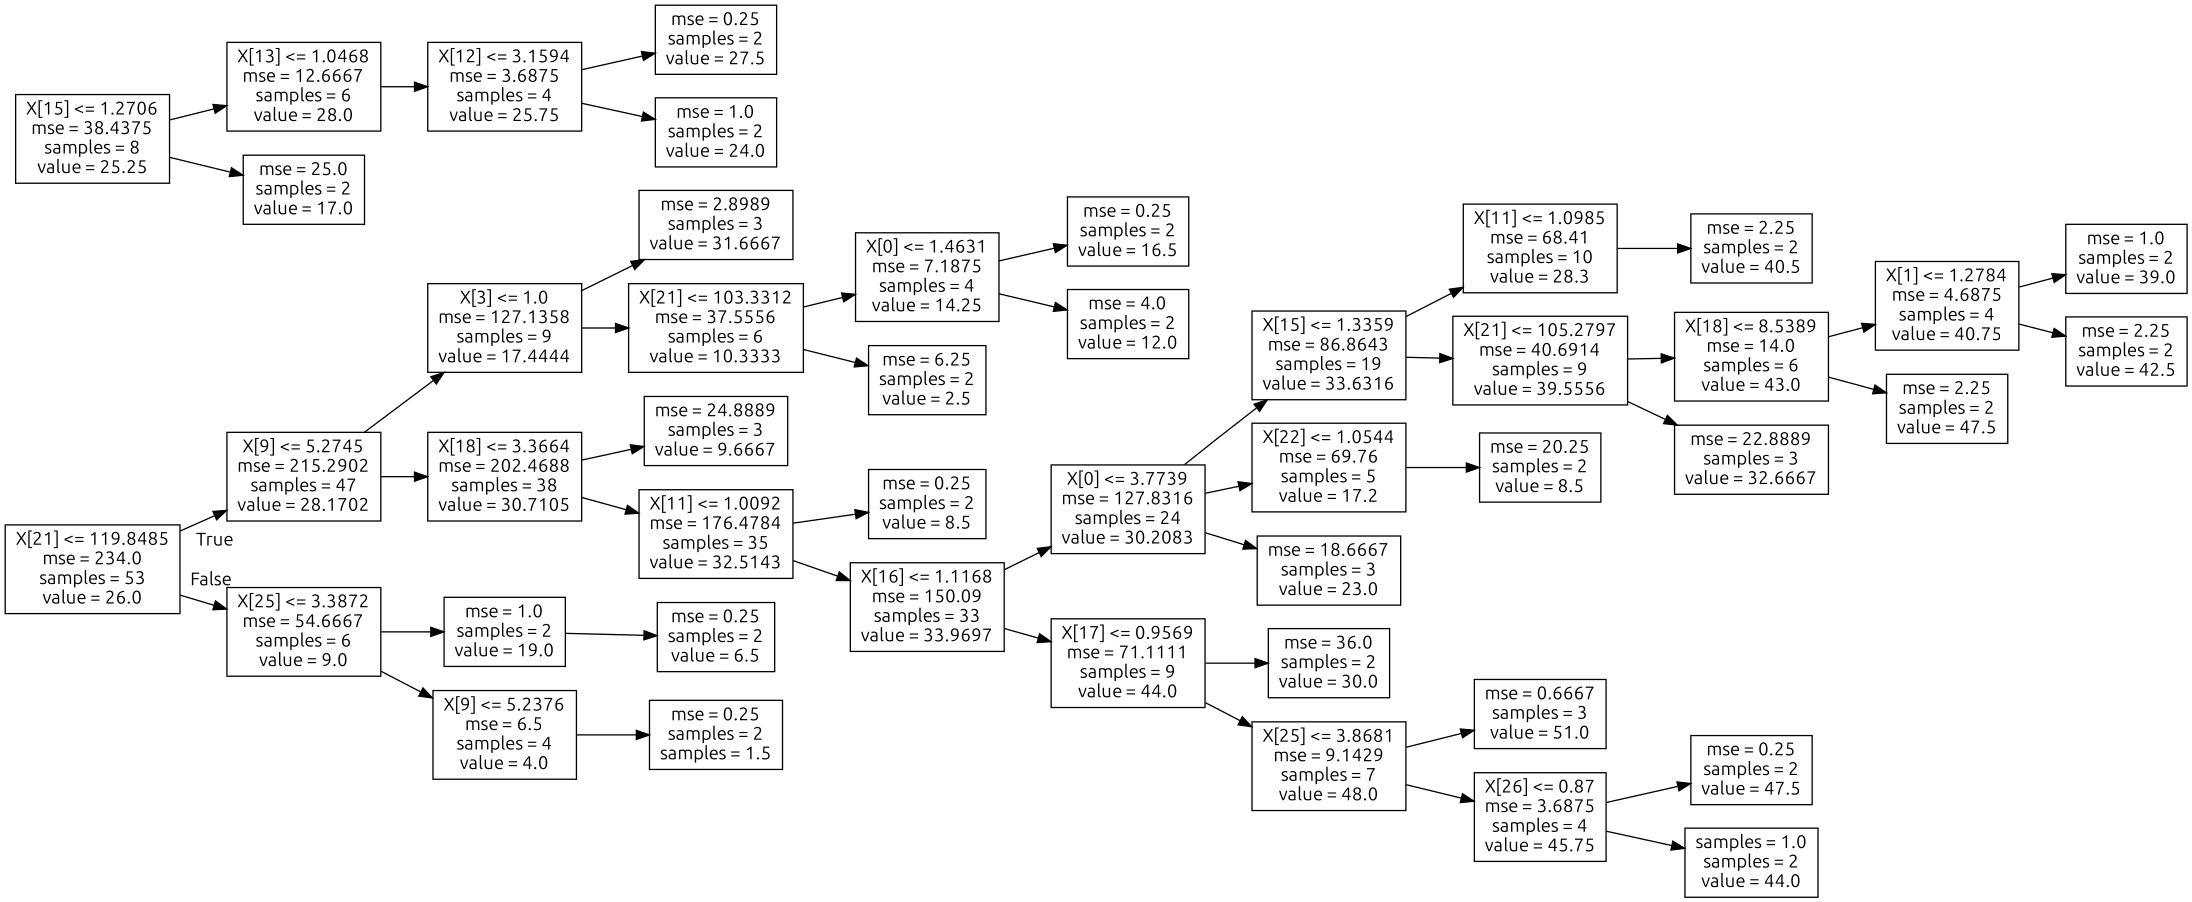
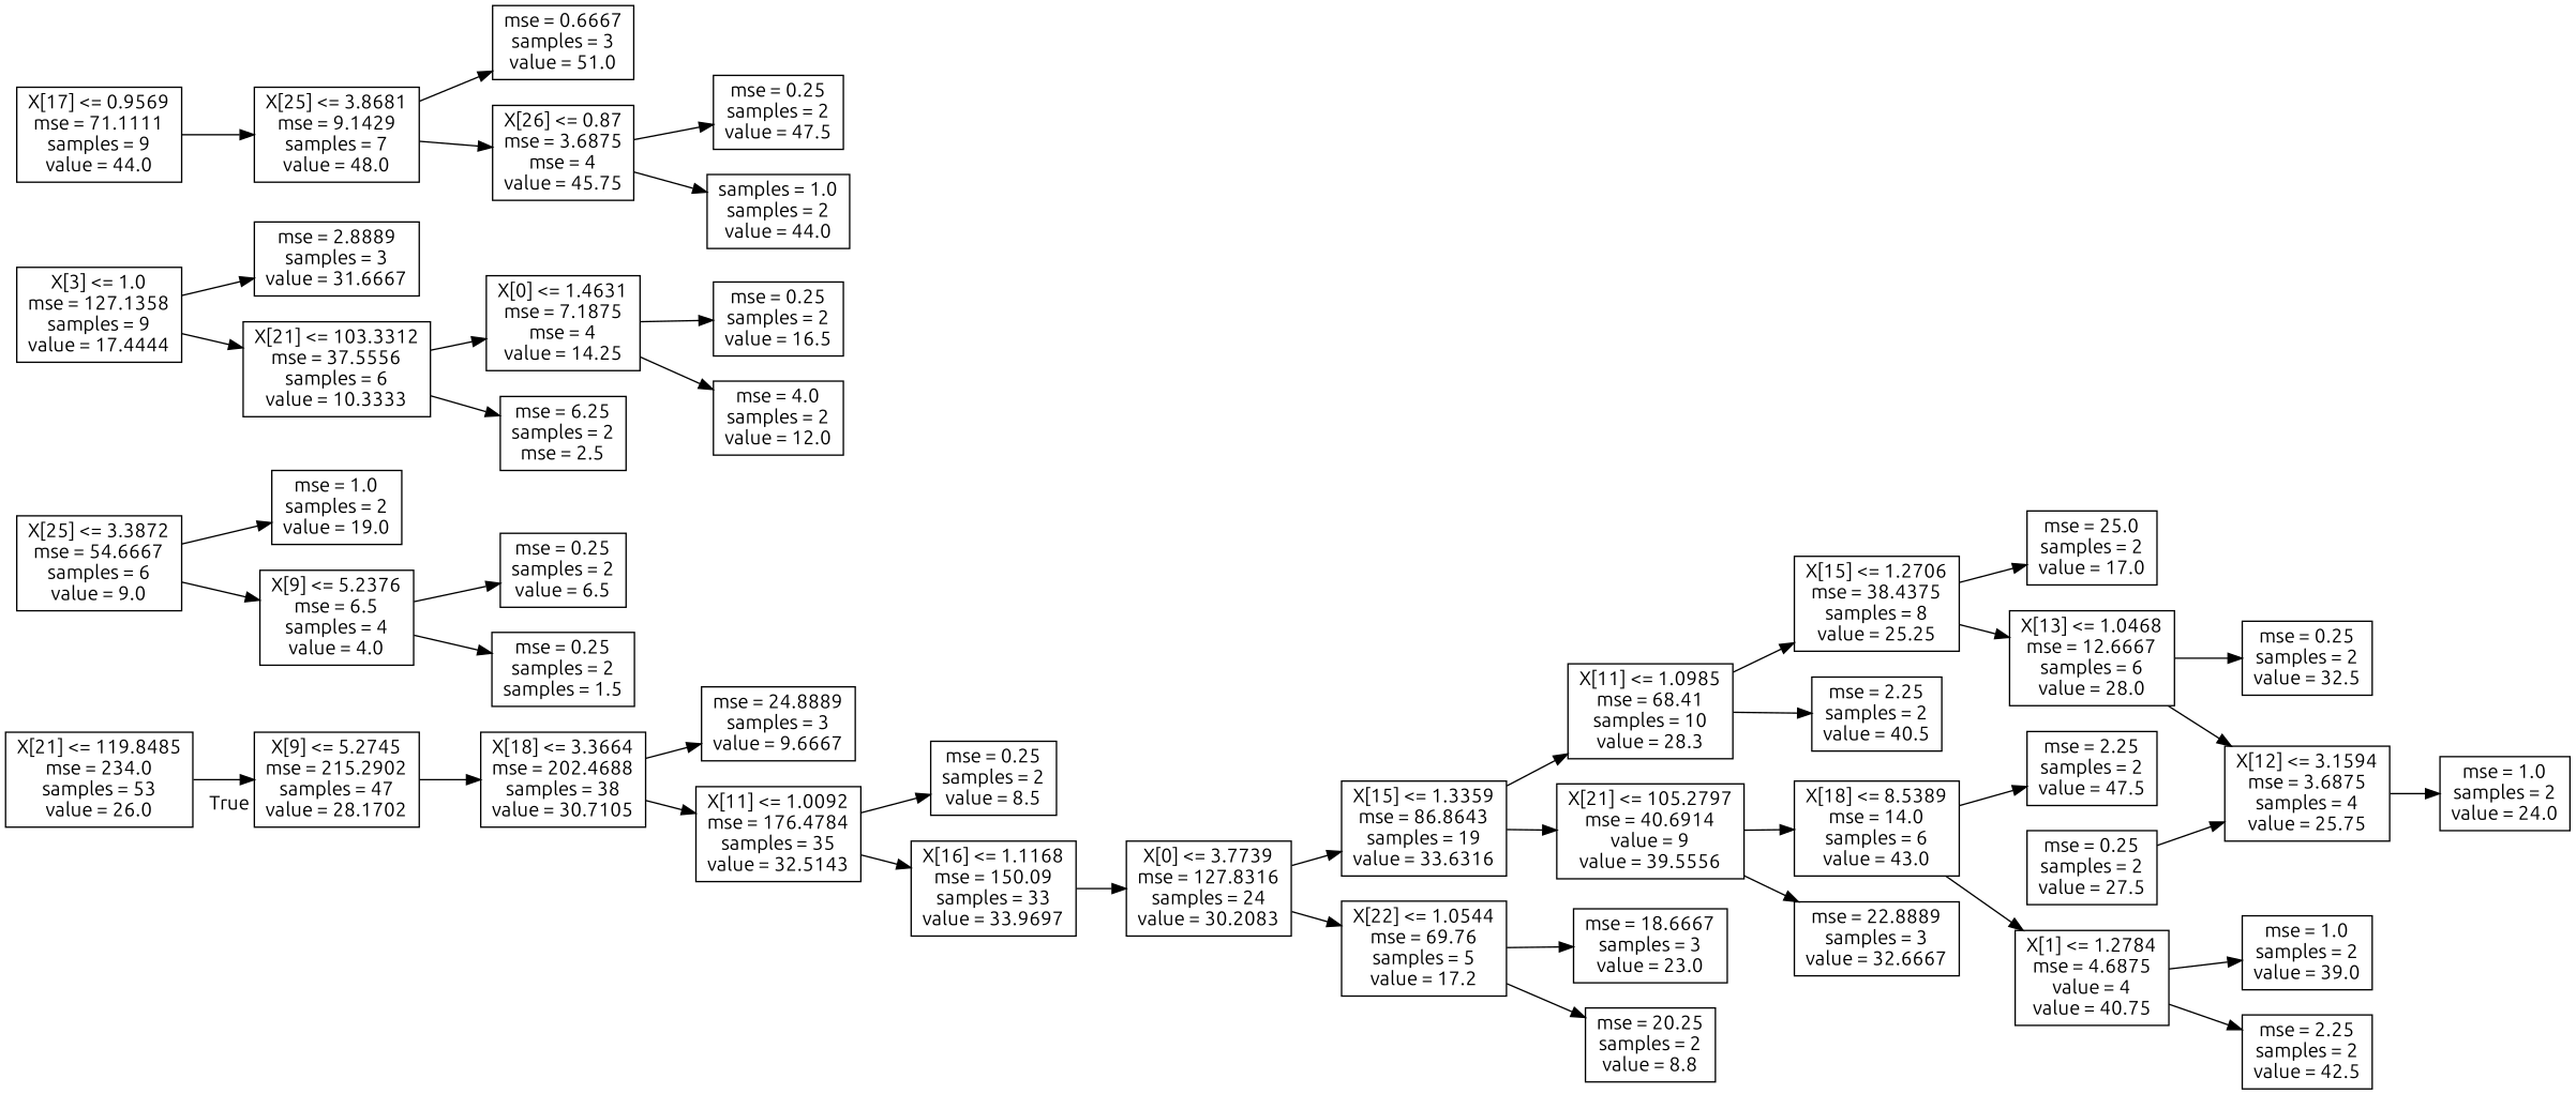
  digraph {
    fontname=Ubuntu
    rankdir=LR
    node [fontname=Ubuntu shape=box]
    edge [fontname=Ubuntu]
    n1 [label="X[21] <= 119.8485\nmse = 234.0\nsamples = 53\nvalue = 26.0"]
    n2 [label="X[9] <= 5.2745\nmse = 215.2902\nsamples = 47\nvalue = 28.1702"]
    n3 [label="X[25] <= 3.3872\nmse = 54.6667\nsamples = 6\nvalue = 9.0"]
    n4 [label="X[3] <= 1.0\nmse = 127.1358\nsamples = 9\nvalue = 17.4444"]
    n5 [label="X[18] <= 3.3664\nmse = 202.4688\nsamples = 38\nvalue = 30.7105"]
    n6 [label="mse = 1.0\nsamples = 2\nvalue = 19.0"]
    n7 [label="X[9] <= 5.2376\nmse = 6.5\nsamples = 4\nvalue = 4.0"]
-   n8 [label="mse = 2.8989\nsamples = 3\nvalue = 31.6667"]
+   n8 [label="mse = 2.8889\nsamples = 3\nvalue = 31.6667"]
    n9 [label="X[21] <= 103.3312\nmse = 37.5556\nsamples = 6\nvalue = 10.3333"]
    n10 [label="mse = 24.8889\nsamples = 3\nvalue = 9.6667"]
    n11 [label="X[11] <= 1.0092\nmse = 176.4784\nsamples = 35\nvalue = 32.5143"]
-   n12 [label="X[0] <= 1.4631\nmse = 7.1875\nsamples = 4\nvalue = 14.25"]
-   n13 [label="mse = 6.25\nsamples = 2\nvalue = 2.5"]
+   n12 [label="X[0] <= 1.4631\nmse = 7.1875\nmse = 4\nvalue = 14.25"]
+   n13 [label="mse = 6.25\nsamples = 2\nmse = 2.5"]
    n14 [label="mse = 0.25\nsamples = 2\nvalue = 16.5"]
    n15 [label="mse = 4.0\nsamples = 2\nvalue = 12.0"]
    n16 [label="mse = 0.25\nsamples = 2\nvalue = 8.5"]
    n17 [label="X[16] <= 1.1168\nmse = 150.09\nsamples = 33\nvalue = 33.9697"]
    n18 [label="X[0] <= 3.7739\nmse = 127.8316\nsamples = 24\nvalue = 30.2083"]
    n19 [label="X[17] <= 0.9569\nmse = 71.1111\nsamples = 9\nvalue = 44.0"]
    n20 [label="X[15] <= 1.3359\nmse = 86.8643\nsamples = 19\nvalue = 33.6316"]
    n21 [label="X[22] <= 1.0544\nmse = 69.76\nsamples = 5\nvalue = 17.2"]
-   n22 [label="mse = 36.0\nsamples = 2\nvalue = 30.0"]
    n23 [label="X[25] <= 3.8681\nmse = 9.1429\nsamples = 7\nvalue = 48.0"]
    n24 [label="X[11] <= 1.0985\nmse = 68.41\nsamples = 10\nvalue = 28.3"]
-   n25 [label="X[21] <= 105.2797\nmse = 40.6914\nsamples = 9\nvalue = 39.5556"]
+   n25 [label="X[21] <= 105.2797\nmse = 40.6914\nvalue = 9\nvalue = 39.5556"]
    n26 [label="mse = 18.6667\nsamples = 3\nvalue = 23.0"]
-   n27 [label="mse = 20.25\nsamples = 2\nvalue = 8.5"]
+   n27 [label="mse = 20.25\nsamples = 2\nvalue = 8.8"]
    n28 [label="X[15] <= 1.2706\nmse = 38.4375\nsamples = 8\nvalue = 25.25"]
    n29 [label="mse = 2.25\nsamples = 2\nvalue = 40.5"]
    n30 [label="X[18] <= 8.5389\nmse = 14.0\nsamples = 6\nvalue = 43.0"]
    n31 [label="mse = 22.8889\nsamples = 3\nvalue = 32.6667"]
    n32 [label="X[13] <= 1.0468\nmse = 12.6667\nsamples = 6\nvalue = 28.0"]
    n33 [label="mse = 25.0\nsamples = 2\nvalue = 17.0"]
    n34 [label="X[12] <= 3.1594\nmse = 3.6875\nsamples = 4\nvalue = 25.75"]
+   n35 [label="mse = 0.25\nsamples = 2\nvalue = 32.5"]
    n36 [label="mse = 0.25\nsamples = 2\nvalue = 27.5"]
    n37 [label="mse = 1.0\nsamples = 2\nvalue = 24.0"]
-   n38 [label="X[1] <= 1.2784\nmse = 4.6875\nsamples = 4\nvalue = 40.75"]
+   n38 [label="X[1] <= 1.2784\nmse = 4.6875\nvalue = 4\nvalue = 40.75"]
    n39 [label="mse = 2.25\nsamples = 2\nvalue = 47.5"]
    n40 [label="mse = 1.0\nsamples = 2\nvalue = 39.0"]
    n41 [label="mse = 2.25\nsamples = 2\nvalue = 42.5"]
    n42 [label="mse = 0.6667\nsamples = 3\nvalue = 51.0"]
-   n43 [label="X[26] <= 0.87\nmse = 3.6875\nsamples = 4\nvalue = 45.75"]
+   n43 [label="X[26] <= 0.87\nmse = 3.6875\nmse = 4\nvalue = 45.75"]
    n44 [label="mse = 0.25\nsamples = 2\nvalue = 47.5"]
    n45 [label="samples = 1.0\nsamples = 2\nvalue = 44.0"]
    n46 [label="mse = 0.25\nsamples = 2\nvalue = 6.5"]
    n47 [label="mse = 0.25\nsamples = 2\nsamples = 1.5"]
    n1 -> n2 [headlabel=True labelangle=45 labeldistance=2.5]
-   n1 -> n3 [headlabel=False labelangle=-45 labeldistance=2.5]
-   n2 -> n4
    n2 -> n5
    n3 -> n6
    n3 -> n7
    n4 -> n8
    n4 -> n9
    n5 -> n10
    n5 -> n11
-   n6 -> n46
+   n7 -> n46
    n7 -> n47
    n9 -> n12
    n9 -> n13
    n11 -> n16
    n11 -> n17
    n12 -> n14
    n12 -> n15
    n17 -> n18
-   n17 -> n19
    n18 -> n20
    n18 -> n21
-   n19 -> n22
    n19 -> n23
    n20 -> n24
    n20 -> n25
-   n18 -> n26
+   n21 -> n26
    n21 -> n27
    n23 -> n42
    n23 -> n43
+   n24 -> n28
    n24 -> n29
    n25 -> n30
    n25 -> n31
    n28 -> n32
    n28 -> n33
    n30 -> n38
    n30 -> n39
    n32 -> n34
-   n34 -> n36
+   n32 -> n35
+   n36 -> n34
    n34 -> n37
    n38 -> n40
    n38 -> n41
    n43 -> n44
    n43 -> n45
  }
